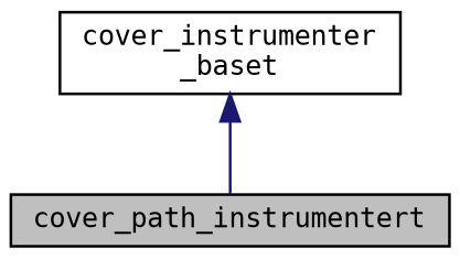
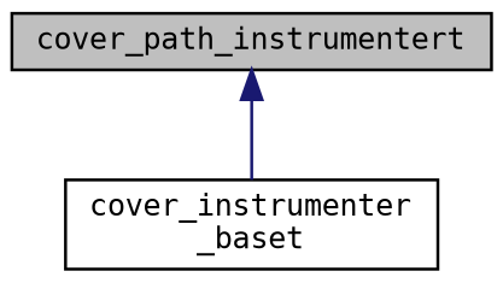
  digraph {
    fontname="DejaVu Sans Mono"
    node [color=black fontname="DejaVu Sans Mono" fontsize=10 shape=record]
    n1 [fillcolor=grey75 fontcolor=black height=0.2 label=cover_path_instrumentert style=filled width=0.4]
    n2 [height=0.2 label="cover_instrumenter\l_baset" width=0.4]
-   n2 -> n1 [color=midnightblue dir=back fontname="DejaVu Sans Mono" fontsize=10 labelfontname=Helvetica labelfontsize=10 style=solid]
+   n1 -> n2 [color=midnightblue dir=back fontname="DejaVu Sans Mono" fontsize=10 labelfontname=Helvetica labelfontsize=10 style=solid]
  }
